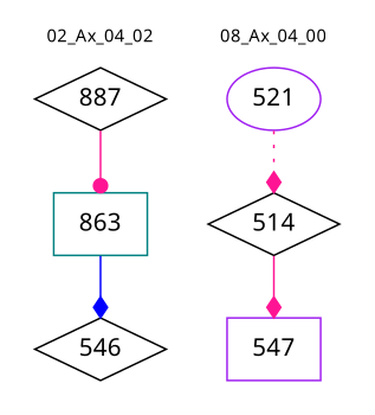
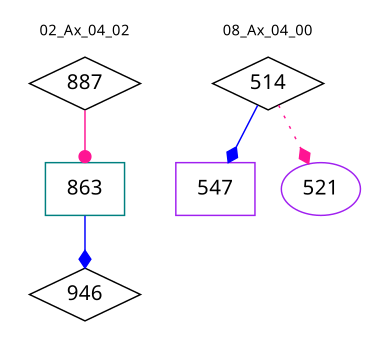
  digraph {
    fontname="Noto Sans"
    node [color=black fontname="Noto Sans" shape=diamond]
    edge [arrowhead=diamond color=blue fontname="Noto Sans" style=solid]
    n1 [color=teal label=863 shape=box]
    n2 [label=887]
-   n3 [label=546]
+   n3 [label=946]
    n4 [label=514]
    n5 [color=purple label=547 shape=box]
    n6 [color=purple label=521 shape=ellipse]
    subgraph cluster_1 {
      color=white
      fontsize=10
      label="02_Ax_04_02"
      n1
      n2
      n3
    }
    subgraph cluster_2 {
      color=white
      fontsize=10
      label="08_Ax_04_00"
      n4
      n5
      n6
    }
    n1 -> n3
    n2 -> n1 [arrowhead=dot color=deeppink]
-   n4 -> n5 [color=deeppink]
-   n6 -> n4 [color=deeppink style=dotted]
+   n4 -> n5
+   n4 -> n6 [color=deeppink style=dotted]
  }
